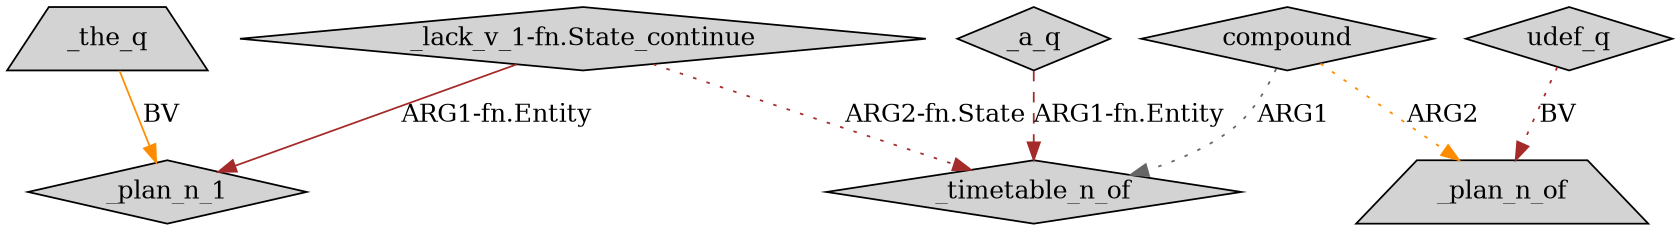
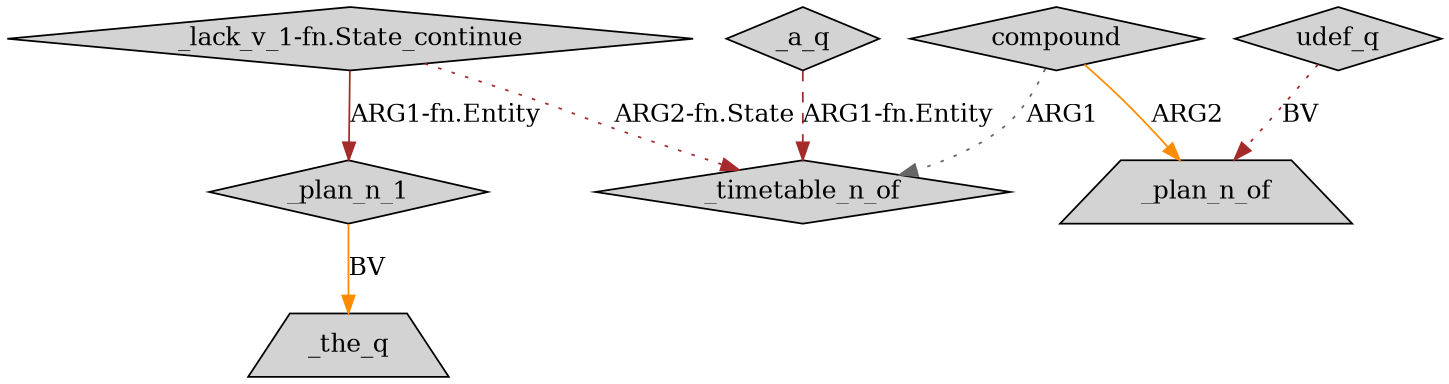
  digraph {
    node [shape=diamond style=filled]
    edge [color=brown style=dotted]
    _a_q
    _timetable_n_of
    "_lack_v_1-fn.State_continue"
    _plan_n_1
    compound
    n6 [label=_plan_n_of shape=trapezium]
    _the_q [shape=trapezium]
    udef_q
    _a_q -> _timetable_n_of [label="ARG1-fn.Entity" style=dashed]
    "_lack_v_1-fn.State_continue" -> _timetable_n_of [label="ARG2-fn.State"]
    "_lack_v_1-fn.State_continue" -> _plan_n_1 [label="ARG1-fn.Entity" style=solid]
    compound -> _timetable_n_of [color=gray40 label=ARG1]
-   compound -> n6 [color=darkorange label=ARG2]
-   _the_q -> _plan_n_1 [color=darkorange label=BV style=solid]
+   compound -> n6 [color=darkorange label=ARG2 style=solid]
+   _plan_n_1 -> _the_q [color=darkorange label=BV style=solid]
    udef_q -> n6 [label=BV]
  }
